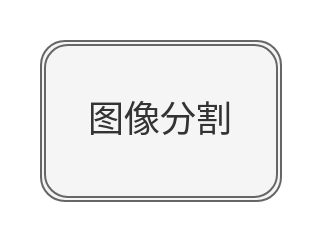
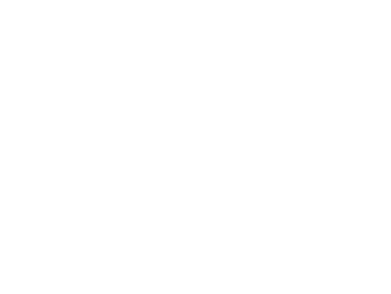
  <mxCell id="0" />
  <mxCell id="1" parent="0" />
- <mxCell id="2" value="&lt;font style=&quot;font-size: 18px&quot;&gt;图像分割&lt;/font&gt;" style="shape=ext;double=1;rounded=1;whiteSpace=wrap;html=1;fillColor=#f5f5f5;strokeColor=#666666;fontColor=#333333;" parent="1" vertex="1"><mxGeometry x="20" y="20" width="120" height="80" as="geometry" /></mxCell>
